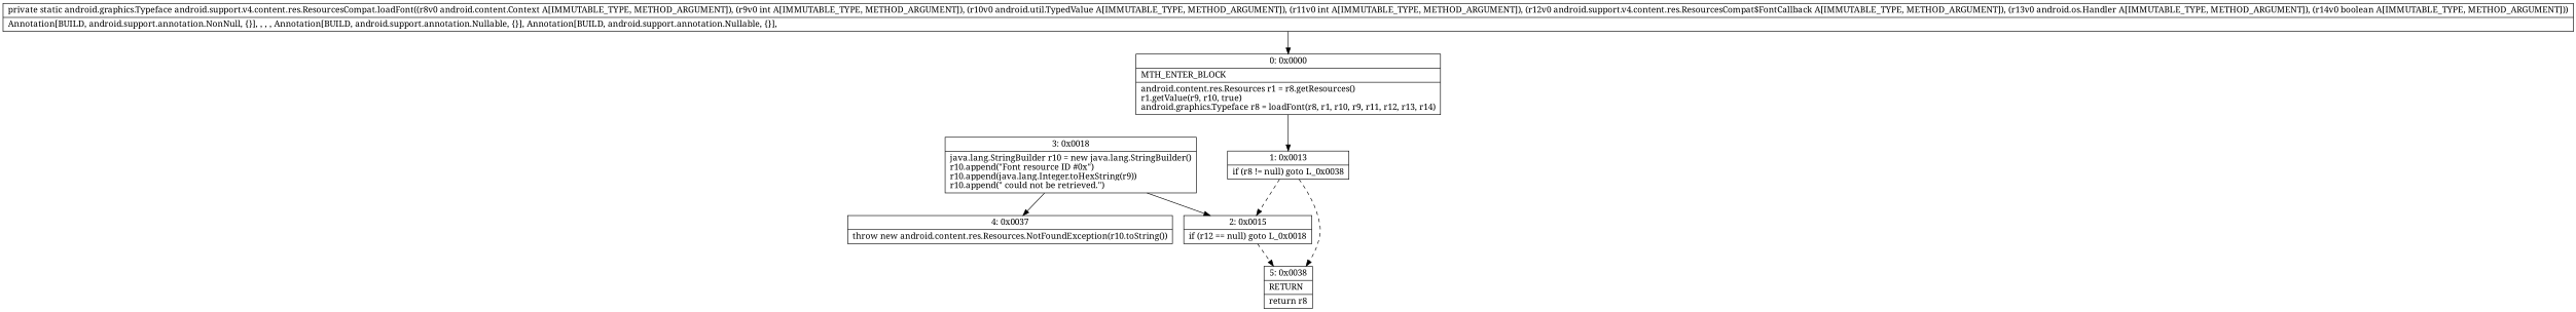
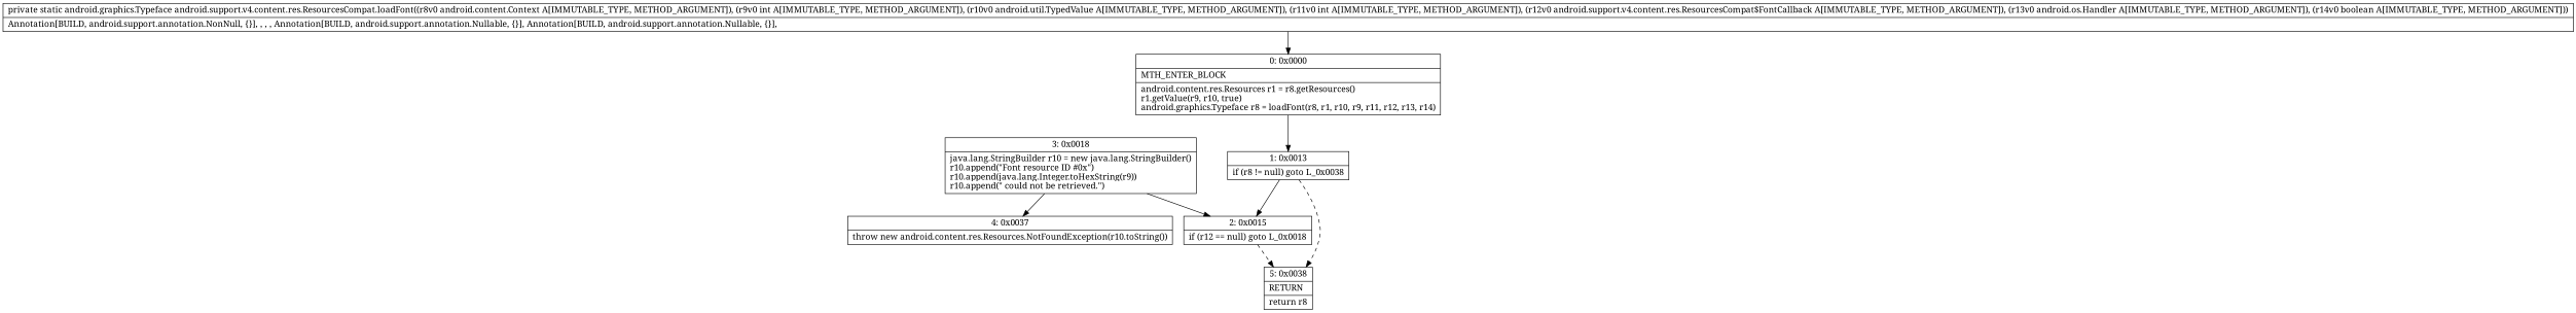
  digraph {
    fontname="Noto Serif"
    node [fontname="Noto Serif" shape=record]
    edge [fontname="Noto Serif"]
    n1 [label="{0\:\ 0x0000|MTH_ENTER_BLOCK\l|android.content.res.Resources r1 = r8.getResources()\lr1.getValue(r9, r10, true)\landroid.graphics.Typeface r8 = loadFont(r8, r1, r10, r9, r11, r12, r13, r14)\l}"]
    n2 [label="{1\:\ 0x0013|if (r8 != null) goto L_0x0038\l}"]
    n3 [label="{2\:\ 0x0015|if (r12 == null) goto L_0x0018\l}"]
    n4 [label="{5\:\ 0x0038|RETURN\l|return r8\l}"]
    n5 [label="{3\:\ 0x0018|java.lang.StringBuilder r10 = new java.lang.StringBuilder()\lr10.append(\"Font resource ID #0x\")\lr10.append(java.lang.Integer.toHexString(r9))\lr10.append(\" could not be retrieved.\")\l}"]
    n6 [label="{4\:\ 0x0037|throw new android.content.res.Resources.NotFoundException(r10.toString())\l}"]
    n7 [label="{private static android.graphics.Typeface android.support.v4.content.res.ResourcesCompat.loadFont((r8v0 android.content.Context A[IMMUTABLE_TYPE, METHOD_ARGUMENT]), (r9v0 int A[IMMUTABLE_TYPE, METHOD_ARGUMENT]), (r10v0 android.util.TypedValue A[IMMUTABLE_TYPE, METHOD_ARGUMENT]), (r11v0 int A[IMMUTABLE_TYPE, METHOD_ARGUMENT]), (r12v0 android.support.v4.content.res.ResourcesCompat$FontCallback A[IMMUTABLE_TYPE, METHOD_ARGUMENT]), (r13v0 android.os.Handler A[IMMUTABLE_TYPE, METHOD_ARGUMENT]), (r14v0 boolean A[IMMUTABLE_TYPE, METHOD_ARGUMENT]))  | Annotation[BUILD, android.support.annotation.NonNull, \{\}], , , , Annotation[BUILD, android.support.annotation.Nullable, \{\}], Annotation[BUILD, android.support.annotation.Nullable, \{\}], \l}"]
    n1 -> n2
-   n2 -> n3 [style=dashed]
+   n2 -> n3 [style=solid]
    n2 -> n4 [style=dashed]
    n3 -> n4 [style=dashed]
    n5 -> n3
    n5 -> n6
    n7 -> n1
  }
